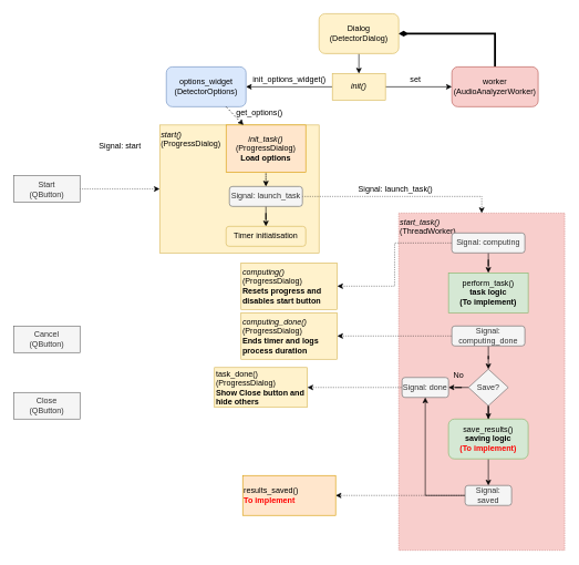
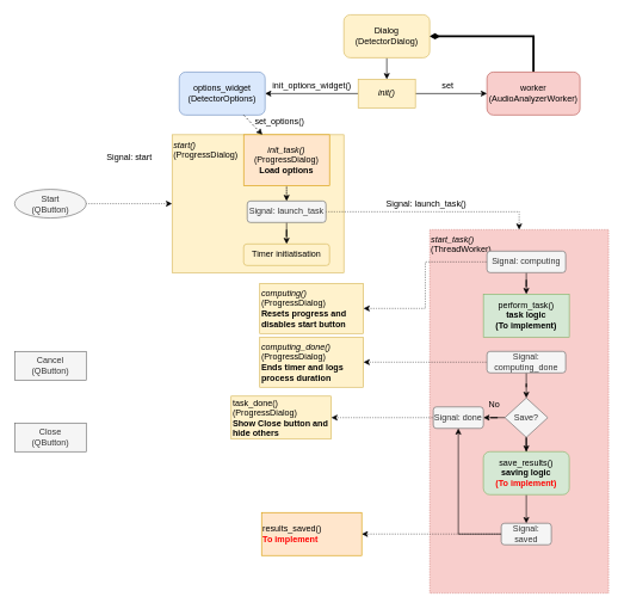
  <mxCell id="0" />
  <mxCell id="1" parent="0" />
  <mxCell id="2" style="edgeStyle=orthogonalEdgeStyle;rounded=0;orthogonalLoop=1;jettySize=auto;html=1;exitX=0.5;exitY=1;exitDx=0;exitDy=0;entryX=0.5;entryY=0;entryDx=0;entryDy=0;endArrow=classic;endFill=1;strokeWidth=1;" parent="1" source="3" target="8" edge="1"><mxGeometry relative="1" as="geometry" /></mxCell>
  <mxCell id="3" value="Dialog&lt;br&gt;(DetectorDialog)" style="rounded=1;whiteSpace=wrap;html=1;fillColor=#fff2cc;strokeColor=#d6b656;" parent="1" vertex="1"><mxGeometry x="480" y="20" width="120" height="60" as="geometry" /></mxCell>
  <mxCell id="4" style="edgeStyle=orthogonalEdgeStyle;rounded=0;orthogonalLoop=1;jettySize=auto;html=1;exitX=0.5;exitY=0;exitDx=0;exitDy=0;entryX=1;entryY=0.5;entryDx=0;entryDy=0;endArrow=diamondThin;endFill=1;strokeWidth=3;" parent="1" source="5" target="3" edge="1"><mxGeometry relative="1" as="geometry" /></mxCell>
  <mxCell id="5" value="worker&lt;br&gt;(AudioAnalyzerWorker)" style="rounded=1;whiteSpace=wrap;html=1;fillColor=#f8cecc;strokeColor=#b85450;" parent="1" vertex="1"><mxGeometry x="680" y="100" width="130" height="60" as="geometry" /></mxCell>
  <mxCell id="6" style="edgeStyle=orthogonalEdgeStyle;rounded=0;orthogonalLoop=1;jettySize=auto;html=1;exitX=1;exitY=0.5;exitDx=0;exitDy=0;endArrow=classic;endFill=1;strokeWidth=1;" parent="1" source="8" target="5" edge="1"><mxGeometry relative="1" as="geometry" /></mxCell>
  <mxCell id="7" style="edgeStyle=orthogonalEdgeStyle;rounded=0;orthogonalLoop=1;jettySize=auto;html=1;exitX=0;exitY=0.5;exitDx=0;exitDy=0;entryX=1;entryY=0.5;entryDx=0;entryDy=0;endArrow=classic;endFill=1;strokeWidth=1;" parent="1" source="8" target="10" edge="1"><mxGeometry relative="1" as="geometry" /></mxCell>
  <mxCell id="8" value="&lt;i&gt;init()&lt;/i&gt;" style="rounded=0;whiteSpace=wrap;html=1;fillColor=#fff2cc;strokeColor=#d6b656;" parent="1" vertex="1"><mxGeometry x="500" y="110" width="80" height="40" as="geometry" /></mxCell>
  <mxCell id="9" value="set" style="text;html=1;align=center;verticalAlign=middle;resizable=0;points=[];autosize=1;" parent="1" vertex="1"><mxGeometry x="610" y="110" width="30" height="20" as="geometry" /></mxCell>
  <mxCell id="10" value="options_widget&lt;br&gt;(DetectorOptions)" style="rounded=1;whiteSpace=wrap;html=1;fillColor=#dae8fc;strokeColor=#6c8ebf;" parent="1" vertex="1"><mxGeometry x="250" y="100" width="120" height="60" as="geometry" /></mxCell>
  <mxCell id="11" value="init_options_widget()" style="text;html=1;align=center;verticalAlign=middle;resizable=0;points=[];autosize=1;" parent="1" vertex="1"><mxGeometry x="370" y="110" width="130" height="20" as="geometry" /></mxCell>
  <mxCell id="12" style="edgeStyle=orthogonalEdgeStyle;rounded=0;orthogonalLoop=1;jettySize=auto;html=1;exitX=1;exitY=0.5;exitDx=0;exitDy=0;entryX=0;entryY=0.5;entryDx=0;entryDy=0;endArrow=classic;endFill=1;strokeWidth=1;dashed=1;dashPattern=1 2;startArrow=none;startFill=0;" parent="1" source="13" target="16" edge="1"><mxGeometry relative="1" as="geometry" /></mxCell>
- <mxCell id="13" value="Start&lt;br&gt;(QButton)" style="rounded=0;whiteSpace=wrap;html=1;fillColor=#f5f5f5;strokeColor=#666666;fontColor=#333333;" parent="1" vertex="1"><mxGeometry x="20" y="263.75" width="100" height="40" as="geometry" /></mxCell>
+ <mxCell id="13" value="Start&lt;br&gt;(QButton)" style="ellipse;whiteSpace=wrap;html=1;fillColor=#f5f5f5;strokeColor=#666666;fontColor=#333333;" parent="1" vertex="1"><mxGeometry x="20" y="263.75" width="100" height="40" as="geometry" /></mxCell>
  <mxCell id="14" value="Cancel&lt;br&gt;(QButton)" style="rounded=0;whiteSpace=wrap;html=1;fillColor=#f5f5f5;strokeColor=#666666;fontColor=#333333;" parent="1" vertex="1"><mxGeometry x="20" y="490" width="100" height="40" as="geometry" /></mxCell>
  <mxCell id="15" value="Close&lt;br&gt;(QButton)" style="rounded=0;whiteSpace=wrap;html=1;fillColor=#f5f5f5;strokeColor=#666666;fontColor=#333333;" parent="1" vertex="1"><mxGeometry x="20" y="590" width="100" height="40" as="geometry" /></mxCell>
  <mxCell id="16" value="&lt;i&gt;start()&lt;/i&gt;&lt;br&gt;(ProgressDialog)&lt;br&gt;" style="rounded=0;whiteSpace=wrap;html=1;fillColor=#fff2cc;strokeColor=#d6b656;align=left;verticalAlign=top;" parent="1" vertex="1"><mxGeometry x="240" y="187.5" width="240" height="192.5" as="geometry" /></mxCell>
  <mxCell id="17" value="Signal: start" style="text;html=1;align=center;verticalAlign=middle;resizable=0;points=[];autosize=1;" parent="1" vertex="1"><mxGeometry x="140" y="210" width="80" height="20" as="geometry" /></mxCell>
  <mxCell id="18" style="edgeStyle=orthogonalEdgeStyle;rounded=0;orthogonalLoop=1;jettySize=auto;html=1;dashed=1;dashPattern=1 2;startArrow=none;startFill=0;endArrow=classic;endFill=1;strokeWidth=1;" parent="1" source="19" target="48" edge="1"><mxGeometry relative="1" as="geometry" /></mxCell>
  <mxCell id="19" value="&lt;i&gt;init_task()&lt;br&gt;&lt;/i&gt;(ProgressDialog)&lt;br&gt;&lt;b&gt;Load options&lt;/b&gt;" style="rounded=0;whiteSpace=wrap;html=1;fillColor=#ffe6cc;strokeColor=#d79b00;align=center;" parent="1" vertex="1"><mxGeometry x="340" y="187.5" width="120" height="71.25" as="geometry" /></mxCell>
- <mxCell id="20" value="get_options()" style="text;html=1;align=center;verticalAlign=middle;resizable=0;points=[];autosize=1;" parent="1" vertex="1"><mxGeometry x="345" y="160" width="90" height="20" as="geometry" /></mxCell>
+ <mxCell id="20" value="set_options()" style="text;html=1;align=center;verticalAlign=middle;resizable=0;points=[];autosize=1;" parent="1" vertex="1"><mxGeometry x="345" y="160" width="90" height="20" as="geometry" /></mxCell>
  <mxCell id="21" style="rounded=0;orthogonalLoop=1;jettySize=auto;html=1;exitX=0.75;exitY=1;exitDx=0;exitDy=0;endArrow=classic;endFill=1;strokeWidth=1;dashed=1;" parent="1" source="10" target="19" edge="1"><mxGeometry relative="1" as="geometry" /></mxCell>
  <mxCell id="22" value="&lt;i&gt;start_task()&lt;/i&gt;&lt;br&gt;(ThreadWorker)" style="rounded=0;whiteSpace=wrap;html=1;align=left;fillColor=#f8cecc;strokeColor=#b85450;verticalAlign=top;dashed=1;dashPattern=1 2;" parent="1" vertex="1"><mxGeometry x="600" y="320" width="250" height="507.5" as="geometry" /></mxCell>
  <mxCell id="23" value="Signal: launch_task()" style="text;html=1;align=center;verticalAlign=middle;resizable=0;points=[];autosize=1;" parent="1" vertex="1"><mxGeometry x="530" y="273.75" width="130" height="20" as="geometry" /></mxCell>
  <mxCell id="24" value="perform_task()&lt;br&gt;&lt;b&gt;task logic&lt;/b&gt;&lt;br&gt;&lt;b&gt;(To implement)&lt;/b&gt;" style="rounded=0;whiteSpace=wrap;html=1;fillColor=#d5e8d4;strokeColor=#82b366;align=center;" parent="1" vertex="1"><mxGeometry x="675" y="410" width="120" height="60" as="geometry" /></mxCell>
  <mxCell id="25" value="&lt;i&gt;computing()&lt;/i&gt;&lt;br&gt;(ProgressDialog)&lt;br&gt;&lt;b&gt;Resets progress and disables start button&lt;/b&gt;" style="rounded=0;whiteSpace=wrap;html=1;strokeColor=#d6b656;fillColor=#fff2cc;align=left;" parent="1" vertex="1"><mxGeometry x="362.5" y="395" width="145" height="70" as="geometry" /></mxCell>
  <mxCell id="26" style="edgeStyle=orthogonalEdgeStyle;rounded=0;orthogonalLoop=1;jettySize=auto;html=1;exitX=0.5;exitY=1;exitDx=0;exitDy=0;dashed=1;dashPattern=1 2;startArrow=none;startFill=0;endArrow=classic;endFill=1;strokeWidth=1;" parent="1" source="22" target="22" edge="1"><mxGeometry relative="1" as="geometry" /></mxCell>
  <mxCell id="27" value="task_done()&lt;br&gt;(ProgressDialog)&lt;br&gt;&lt;b&gt;Show Close button and hide others&lt;/b&gt;" style="rounded=0;whiteSpace=wrap;html=1;strokeColor=#d6b656;fillColor=#fff2cc;align=left;" parent="1" vertex="1"><mxGeometry x="322.5" y="552.5" width="140" height="60" as="geometry" /></mxCell>
  <mxCell id="28" style="edgeStyle=orthogonalEdgeStyle;rounded=0;orthogonalLoop=1;jettySize=auto;html=1;startArrow=none;startFill=0;endArrow=classic;endFill=1;strokeWidth=1;" parent="1" source="30" target="24" edge="1"><mxGeometry relative="1" as="geometry" /></mxCell>
  <mxCell id="29" style="edgeStyle=orthogonalEdgeStyle;rounded=0;orthogonalLoop=1;jettySize=auto;html=1;entryX=1;entryY=0.5;entryDx=0;entryDy=0;startArrow=none;startFill=0;endArrow=classic;endFill=1;strokeWidth=1;dashed=1;dashPattern=1 2;" parent="1" source="30" target="25" edge="1"><mxGeometry relative="1" as="geometry" /></mxCell>
  <mxCell id="30" value="Signal: computing" style="rounded=1;whiteSpace=wrap;html=1;strokeColor=#666666;fillColor=#f5f5f5;align=center;fontColor=#333333;" parent="1" vertex="1"><mxGeometry x="680" y="350" width="110" height="30" as="geometry" /></mxCell>
  <mxCell id="31" style="edgeStyle=orthogonalEdgeStyle;rounded=0;orthogonalLoop=1;jettySize=auto;html=1;entryX=0.5;entryY=0;entryDx=0;entryDy=0;startArrow=none;startFill=0;endArrow=classic;endFill=1;strokeWidth=1;" parent="1" source="33" target="36" edge="1"><mxGeometry relative="1" as="geometry" /></mxCell>
  <mxCell id="32" style="edgeStyle=orthogonalEdgeStyle;rounded=0;orthogonalLoop=1;jettySize=auto;html=1;entryX=1;entryY=0.5;entryDx=0;entryDy=0;startArrow=none;startFill=0;endArrow=classic;endFill=1;strokeWidth=1;dashed=1;dashPattern=1 2;" parent="1" source="33" target="50" edge="1"><mxGeometry relative="1" as="geometry" /></mxCell>
  <mxCell id="33" value="Signal: computing_done" style="rounded=1;whiteSpace=wrap;html=1;strokeColor=#666666;fillColor=#f5f5f5;align=center;fontColor=#333333;" parent="1" vertex="1"><mxGeometry x="680" y="490" width="110" height="30" as="geometry" /></mxCell>
  <mxCell id="34" style="edgeStyle=orthogonalEdgeStyle;rounded=0;orthogonalLoop=1;jettySize=auto;html=1;entryX=1;entryY=0.5;entryDx=0;entryDy=0;startArrow=none;startFill=0;endArrow=classic;endFill=1;strokeWidth=1;" parent="1" source="36" target="38" edge="1"><mxGeometry relative="1" as="geometry" /></mxCell>
  <mxCell id="35" style="edgeStyle=orthogonalEdgeStyle;rounded=0;orthogonalLoop=1;jettySize=auto;html=1;startArrow=none;startFill=0;endArrow=classic;endFill=1;strokeWidth=1;" parent="1" source="36" target="41" edge="1"><mxGeometry relative="1" as="geometry" /></mxCell>
  <mxCell id="36" value="Save?" style="rhombus;whiteSpace=wrap;html=1;align=center;fillColor=#f5f5f5;strokeColor=#666666;fontColor=#333333;" parent="1" vertex="1"><mxGeometry x="705" y="555" width="60" height="55" as="geometry" /></mxCell>
  <mxCell id="37" style="edgeStyle=orthogonalEdgeStyle;rounded=0;orthogonalLoop=1;jettySize=auto;html=1;entryX=1;entryY=0.5;entryDx=0;entryDy=0;startArrow=none;startFill=0;endArrow=classic;endFill=1;strokeWidth=1;dashed=1;dashPattern=1 2;" parent="1" source="38" target="27" edge="1"><mxGeometry relative="1" as="geometry" /></mxCell>
  <mxCell id="38" value="Signal: done" style="rounded=1;whiteSpace=wrap;html=1;strokeColor=#666666;fillColor=#f5f5f5;align=center;fontColor=#333333;" parent="1" vertex="1"><mxGeometry x="605" y="567.5" width="70" height="30" as="geometry" /></mxCell>
  <mxCell id="39" value="No" style="text;html=1;align=center;verticalAlign=middle;resizable=0;points=[];autosize=1;" parent="1" vertex="1"><mxGeometry x="675" y="555" width="30" height="20" as="geometry" /></mxCell>
  <mxCell id="40" style="edgeStyle=orthogonalEdgeStyle;rounded=0;orthogonalLoop=1;jettySize=auto;html=1;startArrow=none;startFill=0;endArrow=classic;endFill=1;strokeWidth=1;" parent="1" source="41" target="44" edge="1"><mxGeometry relative="1" as="geometry" /></mxCell>
  <mxCell id="41" value="save_results()&lt;br&gt;&lt;b&gt;saving logic&lt;br&gt;&lt;font color=&quot;#ff0000&quot;&gt;(To implement)&lt;/font&gt;&lt;/b&gt;" style="rounded=1;whiteSpace=wrap;html=1;strokeColor=#82b366;fillColor=#d5e8d4;align=center;" parent="1" vertex="1"><mxGeometry x="675" y="630" width="120" height="60" as="geometry" /></mxCell>
  <mxCell id="42" style="edgeStyle=orthogonalEdgeStyle;rounded=0;orthogonalLoop=1;jettySize=auto;html=1;entryX=0.5;entryY=1;entryDx=0;entryDy=0;startArrow=none;startFill=0;endArrow=classic;endFill=1;strokeWidth=1;" parent="1" source="44" target="38" edge="1"><mxGeometry relative="1" as="geometry" /></mxCell>
  <mxCell id="43" style="edgeStyle=orthogonalEdgeStyle;rounded=0;orthogonalLoop=1;jettySize=auto;html=1;startArrow=none;startFill=0;endArrow=classic;endFill=1;strokeWidth=1;dashed=1;dashPattern=1 2;entryX=1;entryY=0.5;entryDx=0;entryDy=0;" parent="1" source="44" target="45" edge="1"><mxGeometry relative="1" as="geometry"><mxPoint x="420" y="745" as="targetPoint" /></mxGeometry></mxCell>
  <mxCell id="44" value="Signal: saved" style="rounded=1;whiteSpace=wrap;html=1;strokeColor=#666666;fillColor=#f5f5f5;align=center;fontColor=#333333;" parent="1" vertex="1"><mxGeometry x="700" y="730" width="70" height="30" as="geometry" /></mxCell>
  <mxCell id="45" value="results_saved()&lt;br&gt;&lt;b&gt;&lt;font color=&quot;#ff0000&quot;&gt;To implement&lt;/font&gt;&lt;/b&gt;" style="rounded=0;whiteSpace=wrap;html=1;strokeColor=#d79b00;fillColor=#ffe6cc;align=left;" parent="1" vertex="1"><mxGeometry x="365" y="715" width="140" height="60" as="geometry" /></mxCell>
  <mxCell id="46" style="edgeStyle=orthogonalEdgeStyle;rounded=0;orthogonalLoop=1;jettySize=auto;html=1;entryX=0.5;entryY=0;entryDx=0;entryDy=0;dashed=1;dashPattern=1 2;startArrow=none;startFill=0;endArrow=classic;endFill=1;strokeWidth=1;" parent="1" source="48" target="22" edge="1"><mxGeometry relative="1" as="geometry" /></mxCell>
  <mxCell id="47" style="edgeStyle=orthogonalEdgeStyle;rounded=0;orthogonalLoop=1;jettySize=auto;html=1;startArrow=none;startFill=0;endArrow=classic;endFill=1;strokeWidth=1;" parent="1" source="48" target="49" edge="1"><mxGeometry relative="1" as="geometry" /></mxCell>
  <mxCell id="48" value="Signal: launch_task" style="rounded=1;whiteSpace=wrap;html=1;strokeColor=#666666;fillColor=#f5f5f5;align=center;fontColor=#333333;" parent="1" vertex="1"><mxGeometry x="345" y="280" width="110" height="30" as="geometry" /></mxCell>
  <mxCell id="49" value="Timer initiatisation" style="rounded=1;whiteSpace=wrap;html=1;strokeColor=#d6b656;fillColor=#fff2cc;align=center;" parent="1" vertex="1"><mxGeometry x="340" y="340" width="120" height="30" as="geometry" /></mxCell>
  <mxCell id="50" value="&lt;i&gt;computing_done()&lt;/i&gt;&lt;br&gt;(ProgressDialog)&lt;br&gt;&lt;b&gt;Ends timer and logs process duration&lt;/b&gt;" style="rounded=0;whiteSpace=wrap;html=1;strokeColor=#d6b656;fillColor=#fff2cc;align=left;" parent="1" vertex="1"><mxGeometry x="362.5" y="470" width="145" height="70" as="geometry" /></mxCell>
